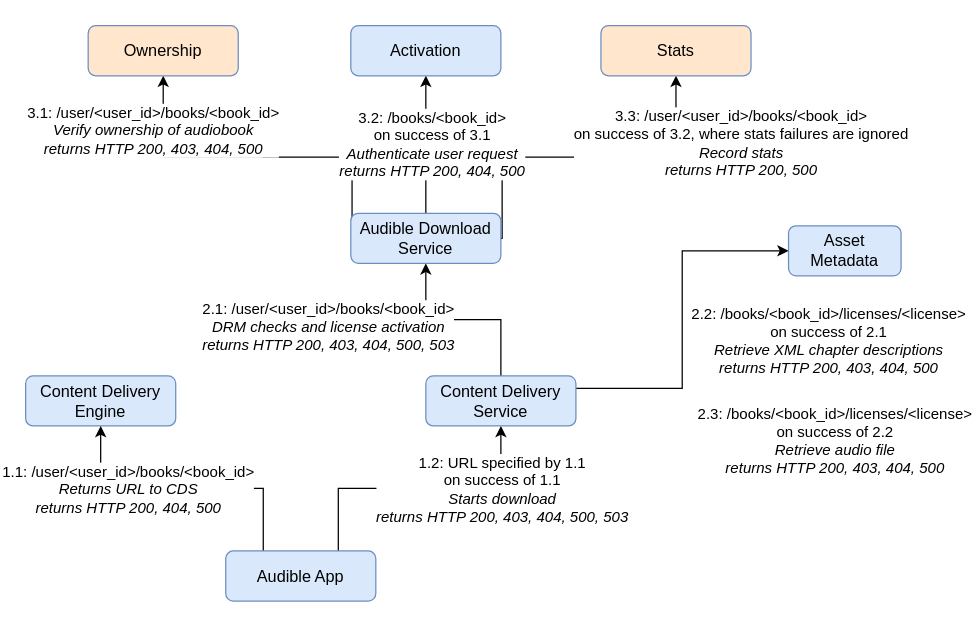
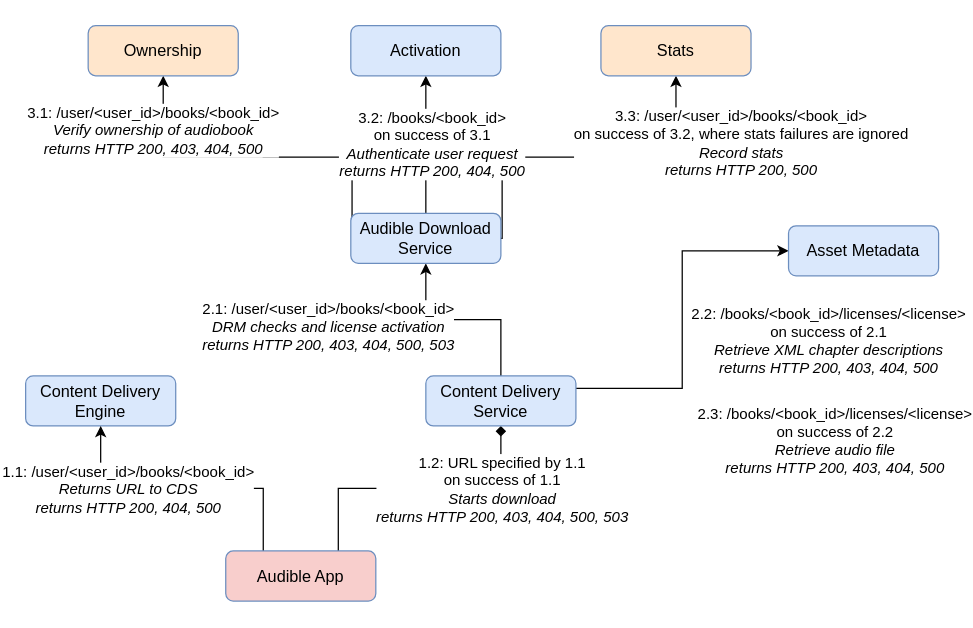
  <mxCell id="0" />
  <mxCell id="1" parent="0" />
- <mxCell id="2" value="" style="edgeStyle=orthogonalEdgeStyle;rounded=0;orthogonalLoop=1;jettySize=auto;html=1;exitX=0.75;exitY=0;exitDx=0;exitDy=0;entryX=0.5;entryY=1;entryDx=0;entryDy=0;labelBackgroundColor=none;fontSize=12;" parent="1" source="12" target="9" edge="1"><mxGeometry x="-0.031" y="15" relative="1" as="geometry"><mxPoint as="offset" /></mxGeometry></mxCell>
+ <mxCell id="2" value="" style="edgeStyle=orthogonalEdgeStyle;rounded=0;orthogonalLoop=1;jettySize=auto;html=1;exitX=0.75;exitY=0;exitDx=0;exitDy=0;entryX=0.5;entryY=1;entryDx=0;entryDy=0;labelBackgroundColor=none;fontSize=12;endArrow=diamond;" parent="1" source="12" target="9" edge="1"><mxGeometry x="-0.031" y="15" relative="1" as="geometry"><mxPoint as="offset" /></mxGeometry></mxCell>
  <mxCell id="3" value="&lt;span style=&quot;background-color: rgb(255 , 255 , 255)&quot;&gt;&lt;span style=&quot;font-size: 12px&quot;&gt;1.2: URL specified by 1.1&lt;/span&gt;&lt;br style=&quot;font-size: 12px&quot;&gt;&lt;/span&gt;&lt;span style=&quot;font-size: 12px&quot;&gt;&lt;span style=&quot;background-color: rgb(255 , 255 , 255)&quot;&gt;on success of 1.1&lt;br&gt;&lt;i&gt;Starts download&lt;br&gt;returns HTTP 200, 403, 404, 500, 503&lt;/i&gt;&lt;/span&gt;&lt;br&gt;&lt;/span&gt;" style="edgeLabel;html=1;align=center;verticalAlign=middle;resizable=0;points=[];" parent="2" vertex="1" connectable="0"><mxGeometry x="-0.062" y="-1" relative="1" as="geometry"><mxPoint x="72" y="-1" as="offset" /></mxGeometry></mxCell>
  <mxCell id="4" value="Content Delivery Engine" style="rounded=1;whiteSpace=wrap;html=1;fontSize=13;glass=0;strokeWidth=1;shadow=0;fillColor=#dae8fc;strokeColor=#6c8ebf;" parent="1" vertex="1"><mxGeometry x="20" y="300" width="120" height="40" as="geometry" /></mxCell>
  <mxCell id="5" style="edgeStyle=orthogonalEdgeStyle;rounded=0;orthogonalLoop=1;jettySize=auto;html=1;exitX=1;exitY=0.25;exitDx=0;exitDy=0;entryX=0;entryY=0.5;entryDx=0;entryDy=0;" parent="1" source="9" target="13" edge="1"><mxGeometry relative="1" as="geometry" /></mxCell>
  <mxCell id="6" value="&lt;font style=&quot;font-size: 12px&quot;&gt;2.2: /books/&amp;lt;book_id&amp;gt;/licenses/&amp;lt;license&amp;gt;&lt;br&gt;on success of 2.1&lt;br&gt;&lt;i&gt;Retrieve XML chapter descriptions&lt;br&gt;returns HTTP 200, 403, 404, 500&lt;/i&gt;&lt;/font&gt;" style="edgeLabel;html=1;align=center;verticalAlign=middle;resizable=0;points=[];" parent="5" vertex="1" connectable="0"><mxGeometry x="0.079" y="-1" relative="1" as="geometry"><mxPoint x="115" y="27" as="offset" /></mxGeometry></mxCell>
  <mxCell id="7" style="edgeStyle=orthogonalEdgeStyle;rounded=0;orthogonalLoop=1;jettySize=auto;html=1;exitX=0.5;exitY=0;exitDx=0;exitDy=0;entryX=0.5;entryY=1;entryDx=0;entryDy=0;labelBackgroundColor=none;" parent="1" source="9" target="19" edge="1"><mxGeometry relative="1" as="geometry" /></mxCell>
  <mxCell id="8" value="&lt;span style=&quot;background-color: rgb(255 , 255 , 255)&quot;&gt;&lt;span style=&quot;font-size: 12px&quot;&gt;2.1: /user/&amp;lt;user_id&amp;gt;/books/&amp;lt;book_id&amp;gt;&lt;br&gt;&lt;/span&gt;&lt;i style=&quot;font-size: 12px&quot;&gt;DRM checks and license activation&lt;br&gt;returns HTTP 200, 403, 404, 500, 503&lt;/i&gt;&lt;/span&gt;&lt;span style=&quot;font-size: 12px ; background-color: rgb(248 , 249 , 250)&quot;&gt;&lt;br&gt;&lt;/span&gt;" style="edgeLabel;html=1;align=center;verticalAlign=middle;resizable=0;points=[];" parent="7" vertex="1" connectable="0"><mxGeometry x="-0.171" y="1" relative="1" as="geometry"><mxPoint x="-122" y="4" as="offset" /></mxGeometry></mxCell>
  <mxCell id="9" value="Content Delivery Service" style="rounded=1;whiteSpace=wrap;html=1;fontSize=13;glass=0;strokeWidth=1;shadow=0;fillColor=#dae8fc;strokeColor=#6c8ebf;" parent="1" vertex="1"><mxGeometry x="340" y="300" width="120" height="40" as="geometry" /></mxCell>
  <mxCell id="10" value="" style="edgeStyle=orthogonalEdgeStyle;rounded=0;orthogonalLoop=1;jettySize=auto;html=1;exitX=0.25;exitY=0;exitDx=0;exitDy=0;labelBackgroundColor=none;fontSize=12;" parent="1" source="12" target="4" edge="1"><mxGeometry x="-0.516" y="-15" relative="1" as="geometry"><mxPoint as="offset" /></mxGeometry></mxCell>
  <mxCell id="11" value="&lt;span style=&quot;font-size: 12px&quot;&gt;&lt;span style=&quot;background-color: rgb(255 , 255 , 255)&quot;&gt;1.1: /user/&amp;lt;user_id&amp;gt;/books/&amp;lt;book_id&amp;gt;&lt;br&gt;&lt;i&gt;Returns URL to CDS&lt;br&gt;returns HTTP 200, 404, 500&lt;/i&gt;&lt;/span&gt;&lt;br&gt;&lt;/span&gt;" style="edgeLabel;html=1;align=center;verticalAlign=middle;resizable=0;points=[];" parent="10" vertex="1" connectable="0"><mxGeometry x="0.723" relative="1" as="geometry"><mxPoint x="21" y="18" as="offset" /></mxGeometry></mxCell>
- <mxCell id="12" value="Audible App" style="rounded=1;whiteSpace=wrap;html=1;fontSize=13;glass=0;strokeWidth=1;shadow=0;fillColor=#dae8fc;strokeColor=#6c8ebf;" parent="1" vertex="1"><mxGeometry x="180" y="440" width="120" height="40" as="geometry" /></mxCell>
- <mxCell id="13" value="Asset Metadata" style="rounded=1;whiteSpace=wrap;html=1;fontSize=13;glass=0;strokeWidth=1;shadow=0;fillColor=#dae8fc;strokeColor=#6c8ebf;" parent="1" vertex="1"><mxGeometry x="630" y="180" width="90" height="40" as="geometry" /></mxCell>
+ <mxCell id="12" value="Audible App" style="rounded=1;whiteSpace=wrap;html=1;fontSize=13;glass=0;strokeWidth=1;shadow=0;fillColor=#f8cecc;strokeColor=#6c8ebf;" parent="1" vertex="1"><mxGeometry x="180" y="440" width="120" height="40" as="geometry" /></mxCell>
+ <mxCell id="13" value="Asset Metadata" style="rounded=1;whiteSpace=wrap;html=1;fontSize=13;glass=0;strokeWidth=1;shadow=0;fillColor=#dae8fc;strokeColor=#6c8ebf;" parent="1" vertex="1"><mxGeometry x="630" y="180" width="120" height="40" as="geometry" /></mxCell>
  <mxCell id="14" style="edgeStyle=orthogonalEdgeStyle;rounded=0;orthogonalLoop=1;jettySize=auto;html=1;exitX=0.25;exitY=0;exitDx=0;exitDy=0;entryX=0.5;entryY=1;entryDx=0;entryDy=0;" parent="1" source="19" target="20" edge="1"><mxGeometry relative="1" as="geometry"><Array as="points"><mxPoint x="281" y="190" /><mxPoint x="281" y="125" /><mxPoint x="130" y="125" /></Array></mxGeometry></mxCell>
  <mxCell id="15" value="&lt;span style=&quot;font-size: 12px&quot;&gt;&lt;span style=&quot;background-color: rgb(255 , 255 , 255)&quot;&gt;3.1: /user/&amp;lt;user_id&amp;gt;/books/&amp;lt;book_id&amp;gt;&lt;br&gt;&lt;i&gt;Verify ownership of audiobook&lt;br&gt;returns HTTP 200, 403, 404, 500&lt;/i&gt;&lt;/span&gt;&lt;br&gt;&lt;/span&gt;" style="edgeLabel;html=1;align=center;verticalAlign=middle;resizable=0;points=[];" parent="14" vertex="1" connectable="0"><mxGeometry x="0.688" relative="1" as="geometry"><mxPoint x="-9" y="-8" as="offset" /></mxGeometry></mxCell>
  <mxCell id="16" style="edgeStyle=orthogonalEdgeStyle;rounded=0;orthogonalLoop=1;jettySize=auto;html=1;exitX=0.5;exitY=0;exitDx=0;exitDy=0;entryX=0.5;entryY=1;entryDx=0;entryDy=0;" parent="1" source="19" target="21" edge="1"><mxGeometry relative="1" as="geometry" /></mxCell>
  <mxCell id="17" style="edgeStyle=orthogonalEdgeStyle;rounded=0;orthogonalLoop=1;jettySize=auto;html=1;exitX=0.75;exitY=0;exitDx=0;exitDy=0;entryX=0.5;entryY=1;entryDx=0;entryDy=0;" parent="1" source="19" target="22" edge="1"><mxGeometry relative="1" as="geometry"><Array as="points"><mxPoint x="401" y="190" /><mxPoint x="401" y="125" /><mxPoint x="540" y="125" /></Array></mxGeometry></mxCell>
  <mxCell id="18" value="&lt;span style=&quot;font-size: 12px&quot;&gt;&lt;span style=&quot;background-color: rgb(255 , 255 , 255)&quot;&gt;3.3: /user/&amp;lt;user_id&amp;gt;/books/&amp;lt;book_id&amp;gt;&lt;br&gt;on success of 3.2, where stats failures are ignored&lt;br&gt;&lt;i&gt;Record stats&lt;br&gt;returns HTTP 200, 500&lt;/i&gt;&lt;/span&gt;&lt;br&gt;&lt;/span&gt;" style="edgeLabel;html=1;align=center;verticalAlign=middle;resizable=0;points=[];" parent="17" vertex="1" connectable="0"><mxGeometry x="0.753" relative="1" as="geometry"><mxPoint x="51" y="13" as="offset" /></mxGeometry></mxCell>
  <mxCell id="19" value="Audible Download Service" style="rounded=1;whiteSpace=wrap;html=1;fontSize=13;glass=0;strokeWidth=1;shadow=0;fillColor=#dae8fc;strokeColor=#6c8ebf;" parent="1" vertex="1"><mxGeometry x="280" y="170" width="120" height="40" as="geometry" /></mxCell>
  <mxCell id="20" value="Ownership" style="rounded=1;whiteSpace=wrap;html=1;fontSize=13;glass=0;strokeWidth=1;shadow=0;fillColor=#ffe6cc;strokeColor=#6c8ebf;" parent="1" vertex="1"><mxGeometry x="70" y="20" width="120" height="40" as="geometry" /></mxCell>
  <mxCell id="21" value="Activation" style="rounded=1;whiteSpace=wrap;html=1;fontSize=13;glass=0;strokeWidth=1;shadow=0;fillColor=#dae8fc;strokeColor=#6c8ebf;" parent="1" vertex="1"><mxGeometry x="280" y="20" width="120" height="40" as="geometry" /></mxCell>
  <mxCell id="22" value="Stats" style="rounded=1;whiteSpace=wrap;html=1;fontSize=13;glass=0;strokeWidth=1;shadow=0;fillColor=#ffe6cc;strokeColor=#6c8ebf;" parent="1" vertex="1"><mxGeometry x="480" y="20" width="120" height="40" as="geometry" /></mxCell>
  <mxCell id="23" value="&lt;span style=&quot;font-size: 12px&quot;&gt;&lt;span style=&quot;background-color: rgb(255 , 255 , 255)&quot;&gt;3.2: /books/&amp;lt;book_id&amp;gt;&lt;br&gt;on success of 3.1&lt;br&gt;&lt;i&gt;Authenticate user request&lt;br&gt;returns HTTP 200, 404, 500&lt;/i&gt;&lt;/span&gt;&lt;br&gt;&lt;/span&gt;" style="edgeLabel;html=1;align=center;verticalAlign=middle;resizable=0;points=[];" parent="1" vertex="1" connectable="0"><mxGeometry x="140" y="120.001" as="geometry"><mxPoint x="204" y="-6" as="offset" /></mxGeometry></mxCell>
  <mxCell id="24" value="&lt;font style=&quot;font-size: 12px&quot;&gt;2.3: /books/&amp;lt;book_id&amp;gt;/licenses/&amp;lt;license&amp;gt;&lt;br&gt;on success of 2.2&lt;br&gt;&lt;i&gt;Retrieve audio file&lt;br&gt;returns HTTP 200, 403, 404, 500&lt;/i&gt;&lt;br&gt;&lt;/font&gt;" style="edgeLabel;html=1;align=center;verticalAlign=middle;resizable=0;points=[];" parent="1" vertex="1" connectable="0"><mxGeometry x="661" y="350" as="geometry"><mxPoint x="5" y="1" as="offset" /></mxGeometry></mxCell>
